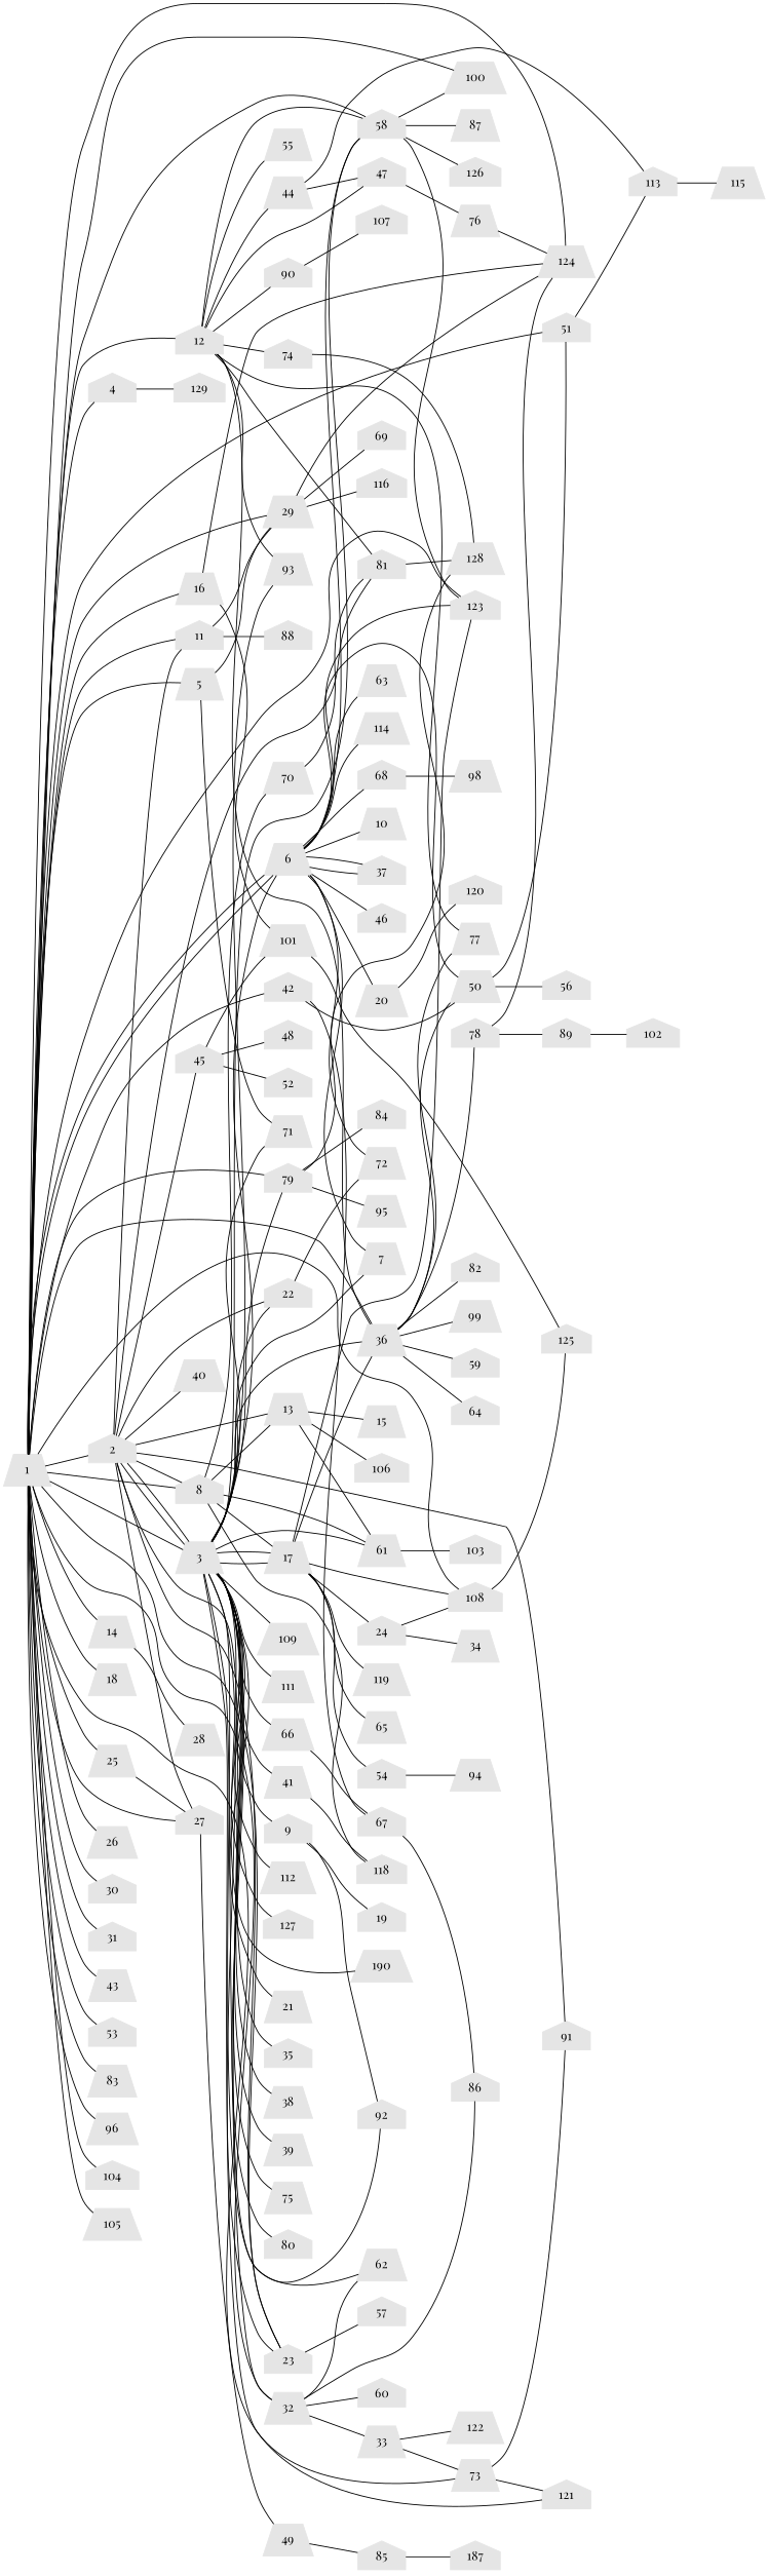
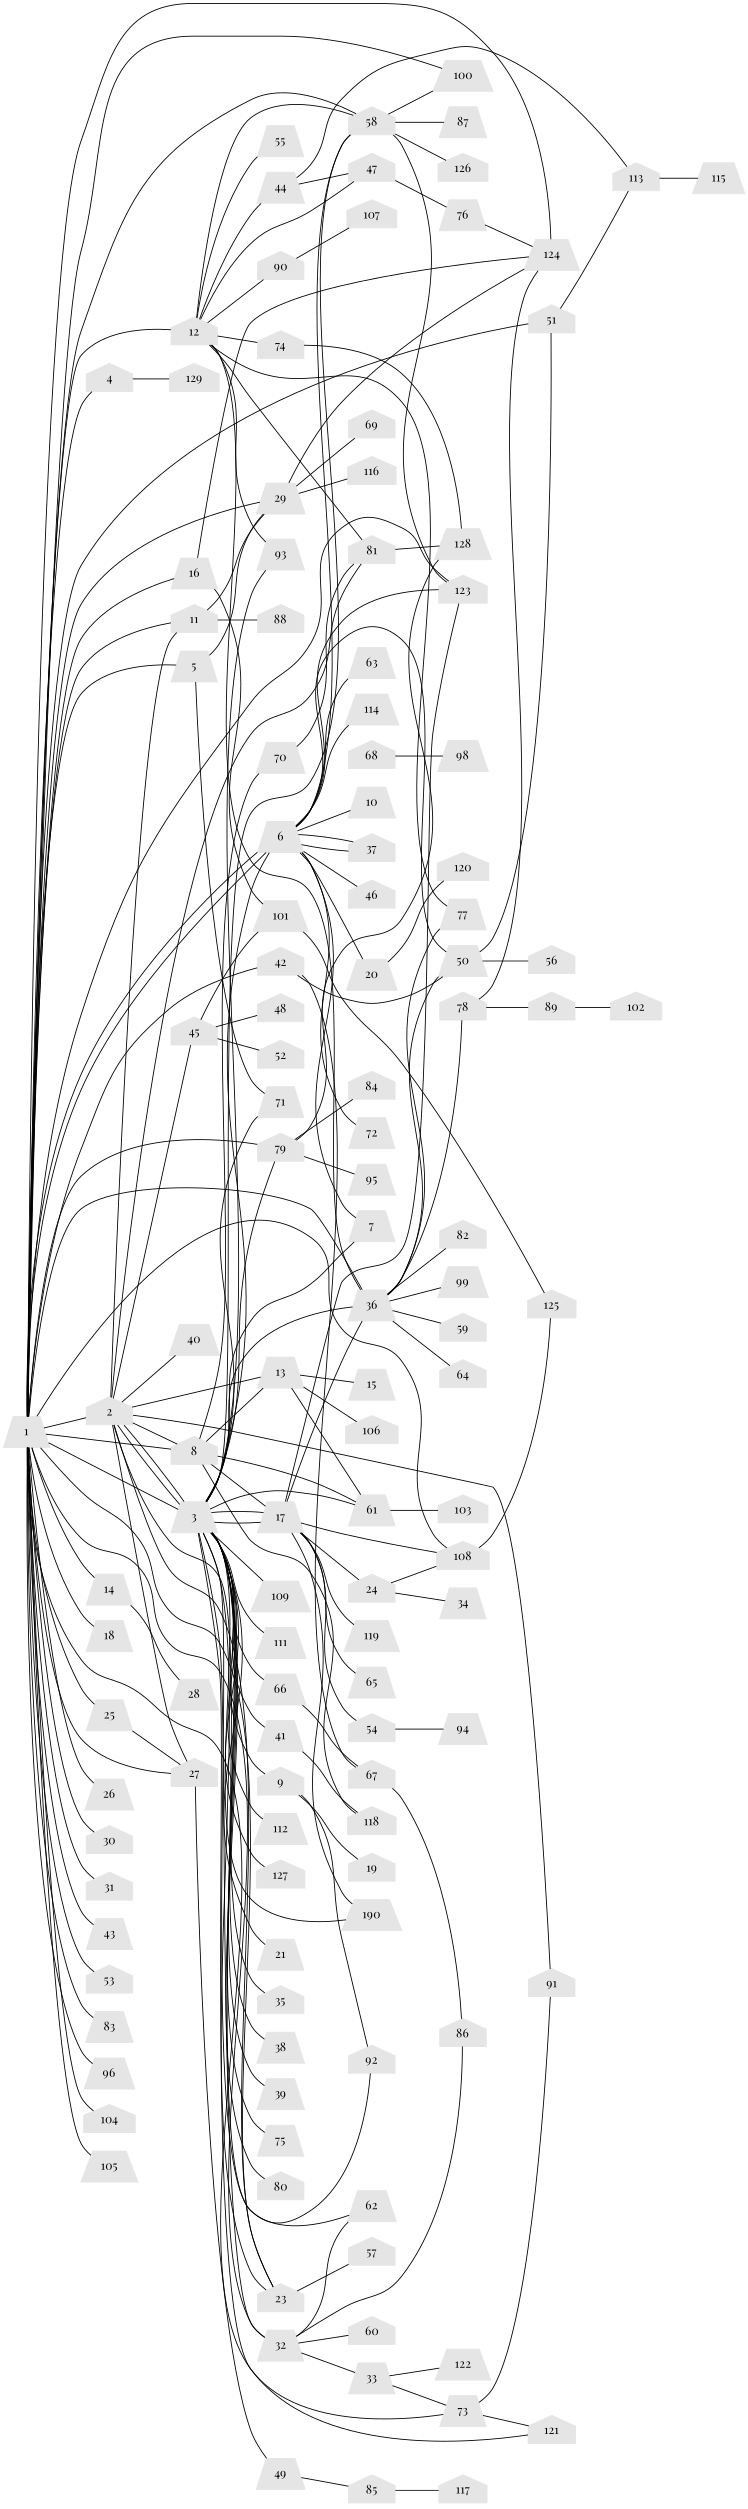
  graph {
    fontname="Playfair Display"
    rankdir=LR
    node [color=gray90 fontname="Playfair Display" shape=house style=filled]
    edge [fontname="Playfair Display"]
    2
    1 [shape=trapezium]
    3 [shape=trapezium]
    4
    5 [shape=trapezium]
    6 [shape=trapezium]
    8
    11
    12
    14 [shape=trapezium]
    16 [shape=trapezium]
    18 [shape=trapezium]
    23
    25 [shape=trapezium]
    26 [shape=trapezium]
    27
    29 [shape=trapezium]
    30
    31
    32 [shape=trapezium]
    36 [shape=trapezium]
    42
    43 [shape=trapezium]
    51
    53
    58
    73 [shape=trapezium]
    79
    83 [shape=trapezium]
    96 [shape=trapezium]
    100 [shape=trapezium]
    104
    105 [shape=trapezium]
    108
    123
    124 [shape=trapezium]
    13 [shape=trapezium]
-   22
    40 [shape=trapezium]
    45
    81
    91
    92
    7 [shape=trapezium]
    9
    17 [shape=trapezium]
    21 [shape=trapezium]
    35
    38 [shape=trapezium]
    39 [shape=trapezium]
    41 [shape=trapezium]
    61 [shape=trapezium]
    62 [shape=trapezium]
    66 [shape=trapezium]
    71 [shape=trapezium]
    75 [shape=trapezium]
    80
    93 [shape=trapezium]
    109 [shape=trapezium]
    n60 [label=190 shape=trapezium]
    111 [shape=trapezium]
    112 [shape=trapezium]
    121
    127
    129
    10 [shape=trapezium]
    20 [shape=trapezium]
    37
    46
    50 [shape=trapezium]
    63 [shape=trapezium]
    68
    72 [shape=trapezium]
    114 [shape=trapezium]
    70 [shape=trapezium]
    118
    88
    44 [shape=trapezium]
    47
    55 [shape=trapezium]
    74
    77 [shape=trapezium]
    90
    28 [shape=trapezium]
    101 [shape=trapezium]
    57
    49 [shape=trapezium]
    69
    116
    33 [shape=trapezium]
    60
    86
    59
    64
    78
    82
    99 [shape=trapezium]
    67
    113
    87 [shape=trapezium]
    126
    128 [shape=trapezium]
    84
    95 [shape=trapezium]
    125
    15 [shape=trapezium]
    106
    48
    52
    19
    24
    54
    65 [shape=trapezium]
    119 [shape=trapezium]
    103
    120
    56
    98 [shape=trapezium]
    76 [shape=trapezium]
    107
    34 [shape=trapezium]
    94 [shape=trapezium]
    85
    122 [shape=trapezium]
    89
    115 [shape=trapezium]
-   117 [label=187]
+   117
    102
    2 -- 3
    2 -- 3
    2 -- 8
    2 -- 11
    2 -- 23
    2 -- 27
    2 -- 13
-   2 -- 22
    2 -- 40
    2 -- 45
    2 -- 81
    2 -- 91
    2 -- 92
    1 -- 2
    1 -- 3
    1 -- 4
    1 -- 5
    1 -- 6
    1 -- 6
    1 -- 8
    1 -- 11
    1 -- 12
    1 -- 14
    1 -- 16
    1 -- 18
    1 -- 23
    1 -- 25
    1 -- 26
    1 -- 27
    1 -- 29
    1 -- 30
    1 -- 31
    1 -- 32
    1 -- 36
    1 -- 42
    1 -- 43
    1 -- 51
    1 -- 53
    1 -- 58
    1 -- 73
    1 -- 79
    1 -- 83
    1 -- 96
    1 -- 100
    1 -- 104
    1 -- 105
    1 -- 108
    1 -- 123
    1 -- 124
    3 -- 6
    3 -- 23
    3 -- 32
    3 -- 36
    3 -- 58
    3 -- 79
-   3 -- 22
    3 -- 7
    3 -- 9
    3 -- 17
    3 -- 17
    3 -- 21
    3 -- 35
    3 -- 38
    3 -- 39
    3 -- 41
    3 -- 61
    3 -- 62
    3 -- 66
    3 -- 71
    3 -- 75
    3 -- 80
    3 -- 93
    3 -- 109
    3 -- n60
    3 -- 111
    3 -- 112
    3 -- 121
    3 -- 127
    4 -- 129
    5 -- 29
    5 -- 71
    6 -- 58
    6 -- 123
    6 -- 7
    6 -- 10
    6 -- 20
    6 -- 37
    6 -- 37
    6 -- 46
    6 -- 50
    6 -- 63
-   6 -- 68
    6 -- 72
    6 -- 114
    8 -- 13
    8 -- 17
    8 -- 61
    8 -- 70
    8 -- 118
    11 -- 29
    11 -- 88
    12 -- 36
    12 -- 58
    12 -- 81
    12 -- 93
    12 -- 44
    12 -- 47
    12 -- 55
    12 -- 74
    12 -- 77
    12 -- 90
    14 -- 28
    16 -- 124
    16 -- 101
    23 -- 57
    25 -- 27
    27 -- 49
    29 -- 124
    29 -- 69
    29 -- 116
    32 -- 62
    32 -- 33
    32 -- 60
    32 -- 86
    36 -- 50
    36 -- 77
    36 -- 59
    36 -- 64
    36 -- 78
    36 -- 82
    36 -- 99
    42 -- 50
    42 -- 67
    51 -- 113
    58 -- 100
    58 -- 123
    58 -- 87
    58 -- 126
    73 -- 91
    73 -- 121
    79 -- 128
    79 -- 84
    79 -- 95
    108 -- 125
    13 -- 61
    13 -- 15
    13 -- 106
-   22 -- 72
    45 -- 101
    45 -- 48
    45 -- 52
    81 -- 128
    9 -- 92
    9 -- 19
    17 -- 36
    17 -- 108
    17 -- 123
+   17 -- n60
    17 -- 24
    17 -- 54
    17 -- 65
    17 -- 119
    41 -- 118
    61 -- 103
    66 -- 67
    20 -- 120
    50 -- 51
    50 -- 56
    68 -- 98
    70 -- 81
    44 -- 47
    44 -- 113
    47 -- 76
    74 -- 128
    90 -- 107
    101 -- 125
    49 -- 85
    33 -- 73
    33 -- 122
    78 -- 124
    78 -- 89
    67 -- 86
    113 -- 115
    24 -- 108
    24 -- 34
    54 -- 94
    76 -- 124
    85 -- 117
    89 -- 102
  }
